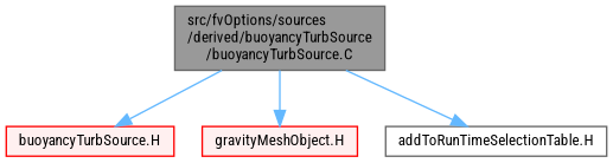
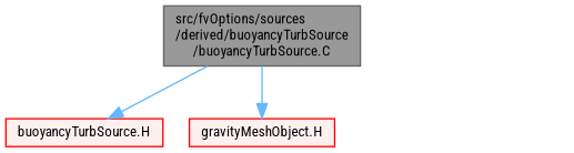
  digraph {
    fontname="Roboto Condensed"
    node [color=red fillcolor="#FFF0F0" fontname="Roboto Condensed" fontsize=10 shape=box style=filled]
    edge [color=steelblue1 fontname="Roboto Condensed" fontsize=10 labelfontname=Helvetica labelfontsize=10 style=solid]
    n1 [color=gray40 fillcolor=grey60 fontcolor=black height=0.2 label="src/fvOptions/sources\l/derived/buoyancyTurbSource\l/buoyancyTurbSource.C" width=0.4]
    n2 [height=0.2 label="buoyancyTurbSource.H" width=0.4]
    n3 [height=0.2 label="gravityMeshObject.H" width=0.4]
-   n4 [color=grey40 fillcolor=white height=0.2 label="addToRunTimeSelectionTable.H" width=0.4]
    n1 -> n2
    n1 -> n3
-   n1 -> n4
  }
